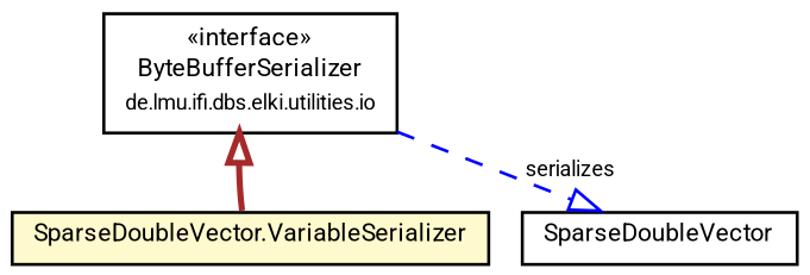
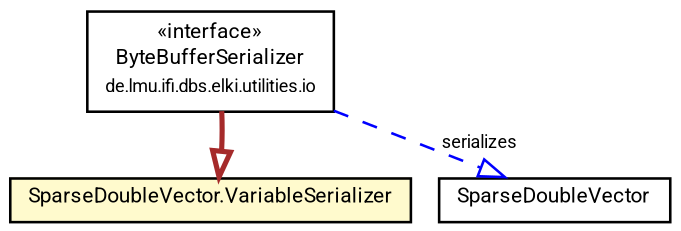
  digraph {
    nodesep=0.15
    rankdir=TB
    ranksep=0.25
    node [fontcolor=black fontname=Roboto fontsize=8 margin=0 shape=plaintext]
    edge [fontname=Roboto fontsize=7 labelfontname=Roboto labelfontsize=7]
    n1 [height=0 label=<<table title="de.lmu.ifi.dbs.elki.data.SparseDoubleVector" border="0" cellborder="1" cellspacing="0" cellpadding="2" href="SparseDoubleVector.html" target="_parent"> 		<tr><td><table border="0" cellspacing="0" cellpadding="1"> 		<tr><td align="center" balign="center"> <font face="Roboto">SparseDoubleVector</font> </td></tr> 		</table></td></tr> 		</table>> width=0]
    n2 [height=0 label=<<table title="de.lmu.ifi.dbs.elki.data.SparseDoubleVector.VariableSerializer" border="0" cellborder="1" cellspacing="0" cellpadding="2" bgcolor="lemonChiffon" href="SparseDoubleVector.VariableSerializer.html" target="_parent"> 		<tr><td><table border="0" cellspacing="0" cellpadding="1"> 		<tr><td align="center" balign="center"> <font face="Roboto">SparseDoubleVector.VariableSerializer</font> </td></tr> 		</table></td></tr> 		</table>> width=0]
    n3 [height=0 label=<<table title="de.lmu.ifi.dbs.elki.utilities.io.ByteBufferSerializer" border="0" cellborder="1" cellspacing="0" cellpadding="2" href="../utilities/io/ByteBufferSerializer.html" target="_parent"> 		<tr><td><table border="0" cellspacing="0" cellpadding="1"> 		<tr><td align="center" balign="center"> &#171;interface&#187; </td></tr> 		<tr><td align="center" balign="center"> <font face="Roboto">ByteBufferSerializer</font> </td></tr> 		<tr><td align="center" balign="center"> <font face="Roboto" point-size="7.0">de.lmu.ifi.dbs.elki.utilities.io</font> </td></tr> 		</table></td></tr> 		</table>> width=0]
    n3 -> n1 [arrowhead=onormal color=blue label=serializes style=dashed weight=2]
-   n3 -> n2 [arrowtail=empty color=brown dir=back style=bold weight=9]
+   n2 -> n3 [arrowtail=empty color=brown dir=back style=bold weight=9]
  }
